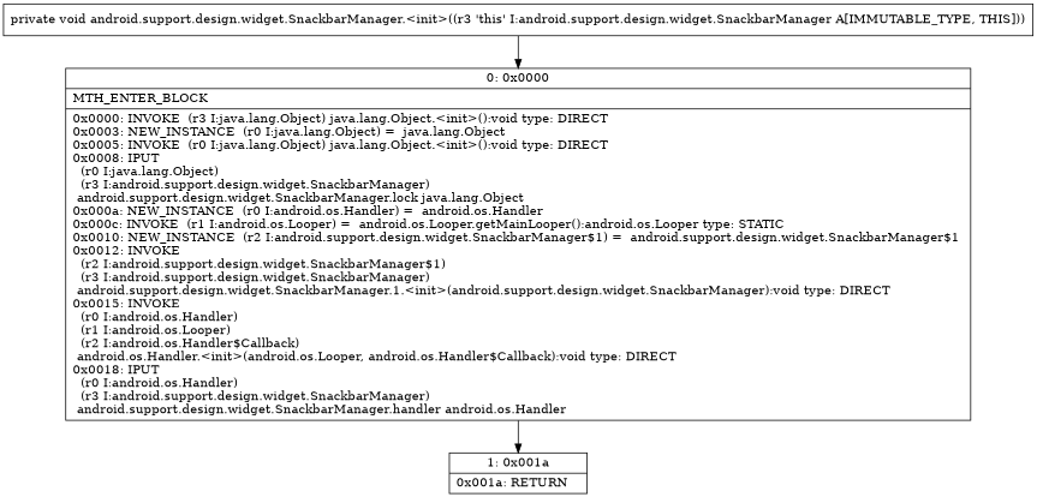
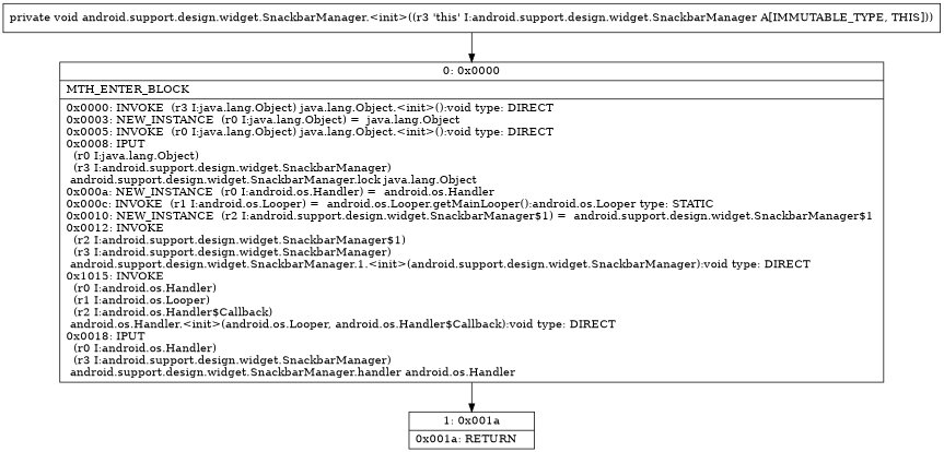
  digraph {
    node [shape=record]
-   n1 [label="{0\:\ 0x0000|MTH_ENTER_BLOCK\l|0x0000: INVOKE  (r3 I:java.lang.Object) java.lang.Object.\<init\>():void type: DIRECT \l0x0003: NEW_INSTANCE  (r0 I:java.lang.Object) =  java.lang.Object \l0x0005: INVOKE  (r0 I:java.lang.Object) java.lang.Object.\<init\>():void type: DIRECT \l0x0008: IPUT  \l  (r0 I:java.lang.Object)\l  (r3 I:android.support.design.widget.SnackbarManager)\l android.support.design.widget.SnackbarManager.lock java.lang.Object \l0x000a: NEW_INSTANCE  (r0 I:android.os.Handler) =  android.os.Handler \l0x000c: INVOKE  (r1 I:android.os.Looper) =  android.os.Looper.getMainLooper():android.os.Looper type: STATIC \l0x0010: NEW_INSTANCE  (r2 I:android.support.design.widget.SnackbarManager$1) =  android.support.design.widget.SnackbarManager$1 \l0x0012: INVOKE  \l  (r2 I:android.support.design.widget.SnackbarManager$1)\l  (r3 I:android.support.design.widget.SnackbarManager)\l android.support.design.widget.SnackbarManager.1.\<init\>(android.support.design.widget.SnackbarManager):void type: DIRECT \l0x0015: INVOKE  \l  (r0 I:android.os.Handler)\l  (r1 I:android.os.Looper)\l  (r2 I:android.os.Handler$Callback)\l android.os.Handler.\<init\>(android.os.Looper, android.os.Handler$Callback):void type: DIRECT \l0x0018: IPUT  \l  (r0 I:android.os.Handler)\l  (r3 I:android.support.design.widget.SnackbarManager)\l android.support.design.widget.SnackbarManager.handler android.os.Handler \l}"]
+   n1 [label="{0\:\ 0x0000|MTH_ENTER_BLOCK\l|0x0000: INVOKE  (r3 I:java.lang.Object) java.lang.Object.\<init\>():void type: DIRECT \l0x0003: NEW_INSTANCE  (r0 I:java.lang.Object) =  java.lang.Object \l0x0005: INVOKE  (r0 I:java.lang.Object) java.lang.Object.\<init\>():void type: DIRECT \l0x0008: IPUT  \l  (r0 I:java.lang.Object)\l  (r3 I:android.support.design.widget.SnackbarManager)\l android.support.design.widget.SnackbarManager.lock java.lang.Object \l0x000a: NEW_INSTANCE  (r0 I:android.os.Handler) =  android.os.Handler \l0x000c: INVOKE  (r1 I:android.os.Looper) =  android.os.Looper.getMainLooper():android.os.Looper type: STATIC \l0x0010: NEW_INSTANCE  (r2 I:android.support.design.widget.SnackbarManager$1) =  android.support.design.widget.SnackbarManager$1 \l0x0012: INVOKE  \l  (r2 I:android.support.design.widget.SnackbarManager$1)\l  (r3 I:android.support.design.widget.SnackbarManager)\l android.support.design.widget.SnackbarManager.1.\<init\>(android.support.design.widget.SnackbarManager):void type: DIRECT \l0x1015: INVOKE  \l  (r0 I:android.os.Handler)\l  (r1 I:android.os.Looper)\l  (r2 I:android.os.Handler$Callback)\l android.os.Handler.\<init\>(android.os.Looper, android.os.Handler$Callback):void type: DIRECT \l0x0018: IPUT  \l  (r0 I:android.os.Handler)\l  (r3 I:android.support.design.widget.SnackbarManager)\l android.support.design.widget.SnackbarManager.handler android.os.Handler \l}"]
    n2 [label="{1\:\ 0x001a|0x001a: RETURN   \l}"]
    n3 [label="{private void android.support.design.widget.SnackbarManager.\<init\>((r3 'this' I:android.support.design.widget.SnackbarManager A[IMMUTABLE_TYPE, THIS])) }"]
    n1 -> n2
    n3 -> n1
  }
